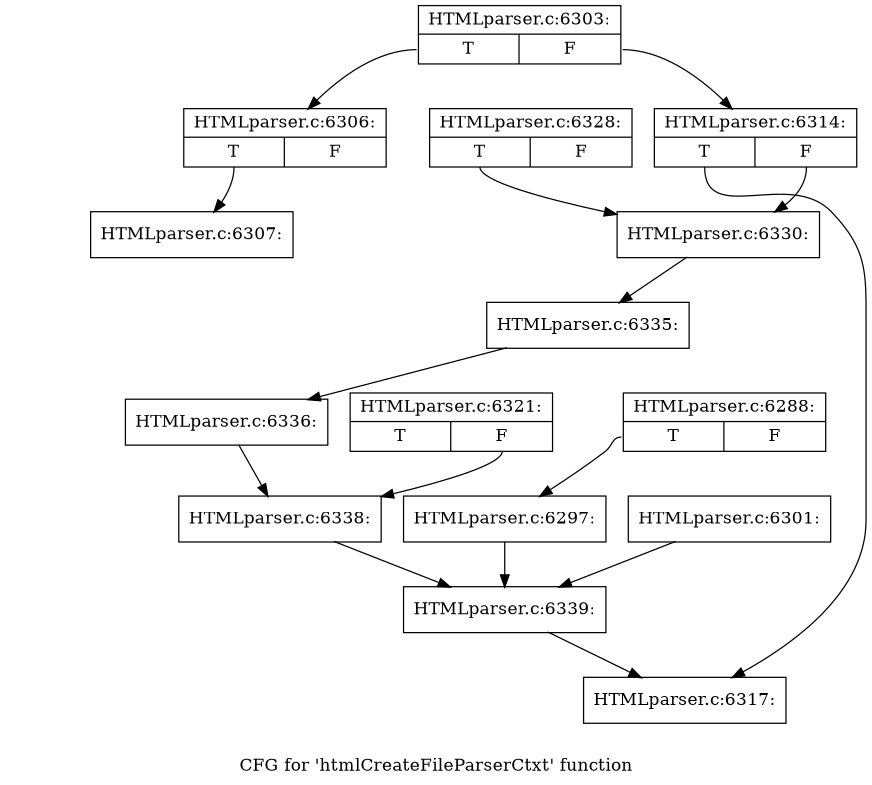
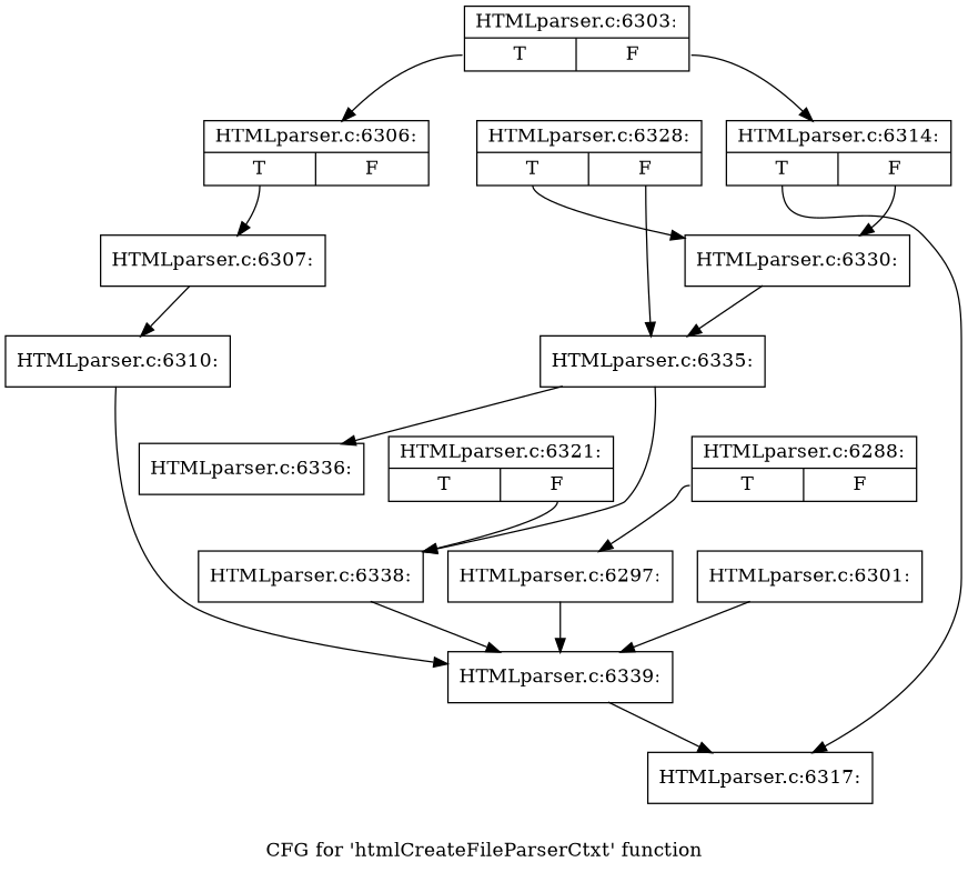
  digraph {
    label="CFG for 'htmlCreateFileParserCtxt' function"
    node [shape=record]
    n1 [label="{HTMLparser.c:6288:|{<s0>T|<s1>F}}"]
    n2 [label="{HTMLparser.c:6297:}"]
    n3 [label="{HTMLparser.c:6339:}"]
    n4 [label="{HTMLparser.c:6317:}"]
    n5 [label="{HTMLparser.c:6301:}"]
    n6 [label="{HTMLparser.c:6303:|{<s0>T|<s1>F}}"]
    n7 [label="{HTMLparser.c:6306:|{<s0>T|<s1>F}}"]
    n8 [label="{HTMLparser.c:6314:|{<s0>T|<s1>F}}"]
    n9 [label="{HTMLparser.c:6307:}"]
    n10 [label="{HTMLparser.c:6330:}"]
+   n11 [label="{HTMLparser.c:6310:}"]
    n12 [label="{HTMLparser.c:6321:|{<s0>T|<s1>F}}"]
    n13 [label="{HTMLparser.c:6338:}"]
    n14 [label="{HTMLparser.c:6328:|{<s0>T|<s1>F}}"]
    n15 [label="{HTMLparser.c:6335:}"]
    n16 [label="{HTMLparser.c:6336:}"]
    n1 -> n2 [tailport=s0]
    n2 -> n3
    n3 -> n4
    n5 -> n3
    n6 -> n7 [tailport=s0]
    n6 -> n8 [tailport=s1]
    n7 -> n9 [tailport=s0]
    n8 -> n4 [tailport=s0]
    n8 -> n10 [tailport=s1]
+   n9 -> n11
    n10 -> n15
+   n11 -> n3
    n12 -> n13 [tailport=s1]
    n13 -> n3
    n14 -> n10 [tailport=s0]
+   n14 -> n15 [tailport=s1]
    n15 -> n16
-   n16 -> n13
+   n15 -> n13
  }
